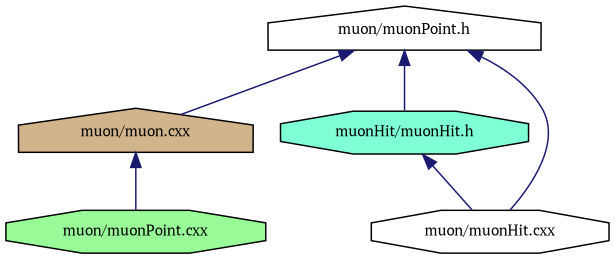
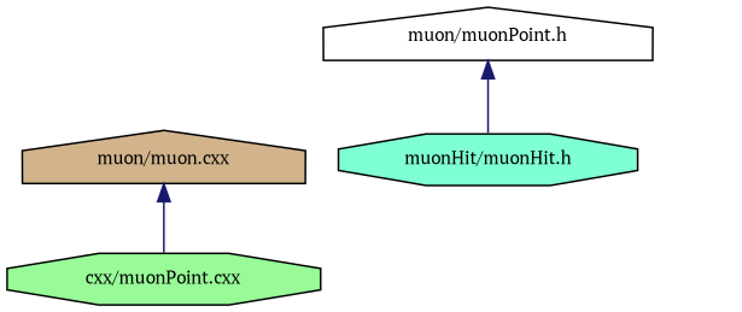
  digraph {
    fontname="PT Serif"
    node [color=black fillcolor=white fontname="PT Serif" fontsize=10 shape=octagon style=filled]
    edge [color=midnightblue dir=back fontname="PT Serif" fontsize=10 labelfontname=Helvetica labelfontsize=10 style=solid]
    n1 [fontcolor=black height=0.2 label="muon/muonPoint.h" shape=house width=0.4]
    n2 [fillcolor=tan height=0.2 label="muon/muon.cxx" shape=house width=0.4]
    n3 [fillcolor=aquamarine height=0.2 label="muonHit/muonHit.h" width=0.4]
-   n4 [height=0.2 label="muon/muonHit.cxx" width=0.4]
-   n5 [fillcolor=palegreen height=0.2 label="muon/muonPoint.cxx" width=0.4]
-   n1 -> n2
+   n5 [fillcolor=palegreen height=0.2 label="cxx/muonPoint.cxx" width=0.4]
    n1 -> n3
-   n1 -> n4
    n2 -> n5
-   n3 -> n4
  }
